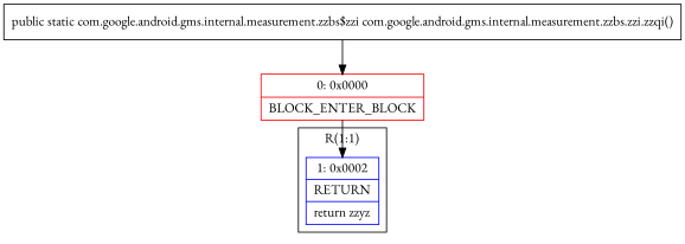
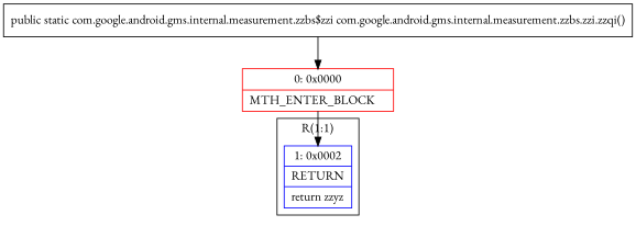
  digraph {
    fontname="EB Garamond"
    node [shape=record fontname="EB Garamond"]
    edge [fontname="EB Garamond"]
    n1 [color=blue label="{1\:\ 0x0002|RETURN\l|return zzyz\l}"]
-   n2 [color=red label="{0\:\ 0x0000|BLOCK_ENTER_BLOCK\l}"]
+   n2 [color=red label="{0\:\ 0x0000|MTH_ENTER_BLOCK\l}"]
    n3 [label="{public static com.google.android.gms.internal.measurement.zzbs$zzi com.google.android.gms.internal.measurement.zzbs.zzi.zzqi() }"]
    subgraph cluster_1 {
      label="R(1:1)"
      n1
    }
    n2 -> n1
    n3 -> n2
  }
